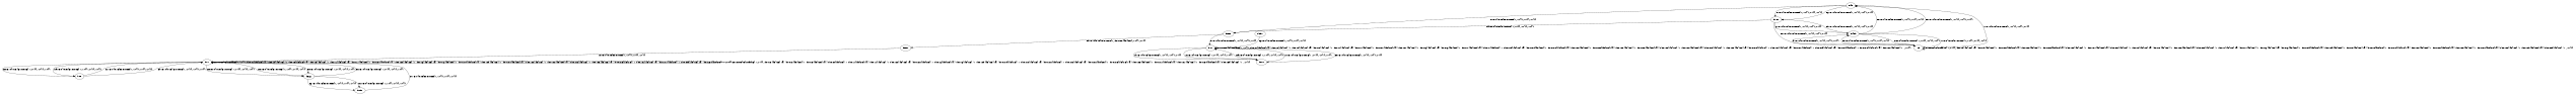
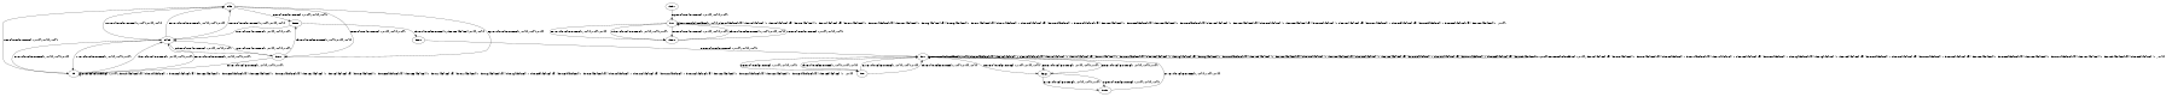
  digraph {
    fontname="DejaVu Sans Mono"
    node [fontname="DejaVu Sans Mono"]
    edge [fontname="DejaVu Sans Mono"]
    gf5
    d33p
    gf10
    n4 [label=d75m]
    d33m
    b0
    b17
    b18
    d36m
    d30p
    d30m
    b47
    d21p
    gf5 -> d33p [label="1-explore[EXPLORE];/null/null/null"]
+   gf5 -> gf10 [label="14-explore[EXPLORE];/null/null/null"]
    gf5 -> n4 [label="5-explore[EXPLORE];/null/null/null"]
    gf5 -> n4 [label="16-explore[EXPLORE];/null/null/null"]
-   d33p -> b47 [label="2-explore[EXPLORE];/null/null/null"]
+   d33p -> gf10 [label="2-explore[EXPLORE];/null/null/null"]
    d33p -> d33m [label="20-explore[EXPLORE];/door33[false]/null/null"]
    gf10 -> gf5 [label="13-explore[EXPLORE];/null/null/null"]
    gf10 -> gf5 [label="15-explore[EXPLORE];/null/null/null"]
    gf10 -> n4 [label="10-explore[EXPLORE];/null/null/null"]
    gf10 -> b0 [label="3-explore[EXPLORE];/null/null/null"]
    gf10 -> b0 [label="7-explore[EXPLORE];/null/null/null"]
    n4 -> d33p [label="19-explore[EXPLORE];/null/null/null"]
    n4 -> gf10 [label="6-explore[EXPLORE];/null/null/null"]
    n4 -> b0 [label="11-explore[EXPLORE];/null/null/null"]
    d33m -> b17 [label="21-explore[EXPLORE];/null/null/null"]
    b0 -> gf5 [label="4-explore[EXPLORE];/null/null/null"]
    b0 -> gf10 [label="9-explore[EXPLORE];/null/null/null"]
    b0 -> gf10 [label="12-explore[EXPLORE];/null/null/null"]
    b0 -> b0 [label="8-toggle[TOGGLE];/null/door0[false]:=!(door0[false]); door32[false]:=!(door32[false]); door33[false]:=!(door33[false]); door34[false]:=!(door34[false]); door3[false]:=!(door3[false]); door35[false]:=!(door35[false]); door4[false]:=!(door4[false]); door6[false]:=!(door6[false]); door39[false]:=!(door39[false]); door8[false]:=!(door8[false]); door11[false]:=!(door11[false]); door12[false]:=!(door12[false]); door21[false]:=!(door21[false]); door30[false]:=!(door30[false]); /null"]
    b17 -> b17 [label="22-toggle[TOGGLE];/null/door2[false]:=!(door2[false]); door3[false]:=!(door3[false]); door4[false]:=!(door4[false]); door21[false]:=!(door21[false]); door6[false]:=!(door6[false]); door10[false]:=!(door10[false]); door11[false]:=!(door11[false]); door12[false]:=!(door12[false]); door13[false]:=!(door13[false]); door14[false]:=!(door14[false]); door30[false]:=!(door30[false]); /null"]
    b17 -> b17 [label="28-toggle[TOGGLE];/null/door2[false]:=!(door2[false]); door3[false]:=!(door3[false]); door4[false]:=!(door4[false]); door21[false]:=!(door21[false]); door6[false]:=!(door6[false]); door10[false]:=!(door10[false]); door11[false]:=!(door11[false]); door12[false]:=!(door12[false]); door13[false]:=!(door13[false]); door14[false]:=!(door14[false]); door30[false]:=!(door30[false]); /null"]
    b17 -> b18 [label="23-explore[EXPLORE];/null/null/null"]
    b17 -> b18 [label="29-explore[EXPLORE];/null/null/null"]
    b17 -> d36m [label="25-explore[EXPLORE];/null/null/null"]
    b17 -> d36m [label="31-explore[EXPLORE];/null/null/null"]
    b17 -> d36m [label="33-explore[EXPLORE];/null/null/null"]
    b18 -> b17 [label="24-explore[EXPLORE];/null/null/null"]
    b18 -> b17 [label="30-explore[EXPLORE];/null/null/null"]
-   d36m -> b17 [label="32-explore[EXPLORE];/null/null/null"]
    d36m -> d30p [label="26-explore[EXPLORE];/null/null/null"]
    d36m -> d30p [label="34-explore[EXPLORE];/null/null/null"]
    d30p -> b17 [label="27-explore[EXPLORE];/null/null/null"]
    d30m -> b47 [label="36-explore[EXPLORE];/null/null/null"]
    b47 -> b47 [label="37-toggle[TOGGLE];/null/door1[false]:=!(door1[false]); door2[false]:=!(door2[false]); door4[false]:=!(door4[false]); door37[false]:=!(door37[false]); door6[false]:=!(door6[false]); door7[false]:=!(door7[false]); door10[false]:=!(door10[false]); door11[false]:=!(door11[false]); door15[false]:=!(door15[false]); door18[false]:=!(door18[false]); door21[false]:=!(door21[false]); door25[false]:=!(door25[false]); door27[false]:=!(door27[false]); door29[false]:=!(door29[false]); door31[false]:=!(door31[false]); /null"]
    b47 -> d21p [label="38-explore[EXPLORE];/null/null/null"]
    b47 -> d21p [label="40-explore[EXPLORE];/null/null/null"]
    b47 -> d21p [label="42-explore[EXPLORE];/null/null/null"]
    d21p -> b47 [label="39-explore[EXPLORE];/null/null/null"]
    d21p -> b47 [label="41-explore[EXPLORE];/null/null/null"]
  }
